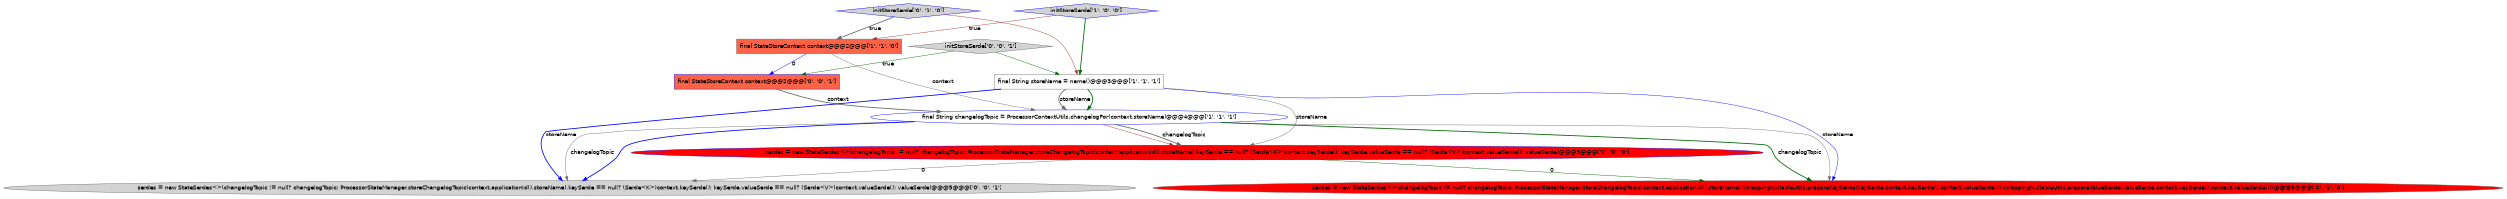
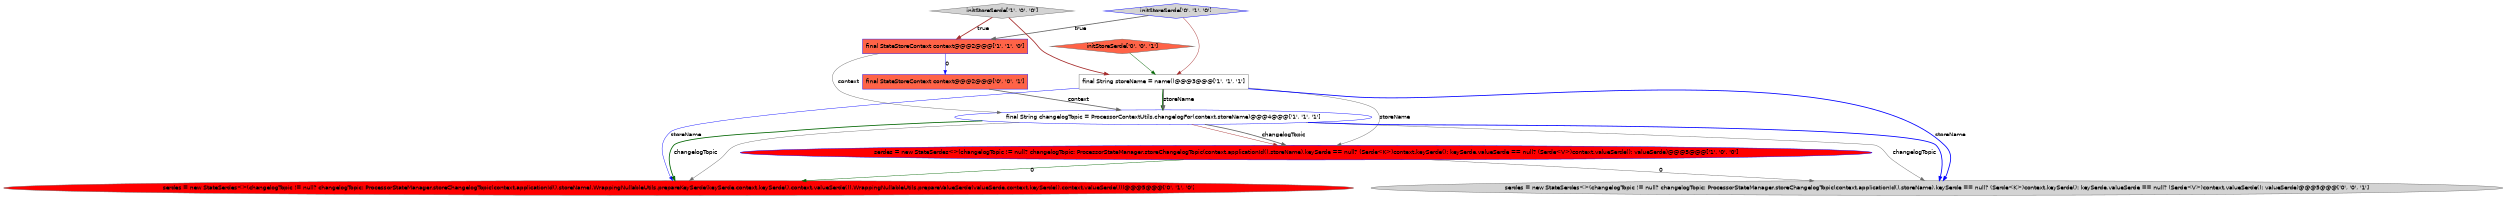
  digraph {
    fontname="DejaVu Sans"
    node [color=blue fillcolor=lightgray fontname="DejaVu Sans" shape=ellipse style=filled]
    edge [color=gray40 fontname="DejaVu Sans" style=solid]
-   n1 [color=gray40 label="initStoreSerde['0', '0', '1']" shape=diamond]
+   n1 [color=gray40 fillcolor=tomato label="initStoreSerde['0', '0', '1']" shape=diamond]
    n2 [fillcolor=tomato label="final StateStoreContext context@@@2@@@['0', '0', '1']" shape=box]
    n3 [color=gray40 fillcolor=white label="final String storeName = name()@@@3@@@['1', '1', '1']" shape=box]
    n4 [fillcolor=white label="final String changelogTopic = ProcessorContextUtils.changelogFor(context,storeName)@@@4@@@['1', '1', '1']"]
    n5 [fillcolor=red label="serdes = new StateSerdes<>(changelogTopic != null? changelogTopic: ProcessorStateManager.storeChangelogTopic(context.applicationId(),storeName),keySerde == null? (Serde<K>)context.keySerde(): keySerde,valueSerde == null? (Serde<V>)context.valueSerde(): valueSerde)@@@5@@@['1', '0', '0']"]
    n6 [color=gray40 fillcolor=red label="serdes = new StateSerdes<>(changelogTopic != null? changelogTopic: ProcessorStateManager.storeChangelogTopic(context.applicationId(),storeName),WrappingNullableUtils.prepareKeySerde(keySerde,context.keySerde(),context.valueSerde()),WrappingNullableUtils.prepareValueSerde(valueSerde,context.keySerde(),context.valueSerde()))@@@5@@@['0', '1', '0']"]
    n7 [color=gray40 label="serdes = new StateSerdes<>(changelogTopic != null? changelogTopic: ProcessorStateManager.storeChangelogTopic(context.applicationId(),storeName),keySerde == null? (Serde<K>)context.keySerde(): keySerde,valueSerde == null? (Serde<V>)context.valueSerde(): valueSerde)@@@5@@@['0', '0', '1']"]
    n8 [label="initStoreSerde['0', '1', '0']" shape=diamond]
-   n9 [color=gray40 fillcolor=tomato label="final StateStoreContext context@@@2@@@['1', '1', '0']" shape=box]
-   n10 [label="initStoreSerde['1', '0', '0']" shape=diamond]
-   n1 -> n2 [color=darkgreen label=true]
+   n9 [fillcolor=tomato label="final StateStoreContext context@@@2@@@['1', '1', '0']" shape=box]
+   n10 [color=gray40 label="initStoreSerde['1', '0', '0']" shape=diamond]
    n1 -> n3 [color=darkgreen]
    n2 -> n4 [label=context style=bold]
    n3 -> n4 [color=darkgreen style=bold]
    n3 -> n4 [label=storeName style=bold]
    n3 -> n5 [label=storeName]
    n3 -> n6 [color=blue label=storeName]
    n3 -> n7 [color=blue label=storeName style=bold]
    n4 -> n5 [color=brown]
    n4 -> n5 [label=changelogTopic style=bold]
    n4 -> n6
    n4 -> n6 [color=darkgreen label=changelogTopic style=bold]
    n4 -> n7 [label=changelogTopic]
    n4 -> n7 [color=blue style=bold]
    n5 -> n6 [color=darkgreen label=0]
    n5 -> n7 [label=0]
    n8 -> n3 [color=brown]
    n8 -> n9 [label=true style=bold]
    n9 -> n2 [color=blue label=0]
    n9 -> n4 [label=context]
-   n10 -> n3 [color=darkgreen style=bold]
-   n10 -> n9 [color=brown label=true]
+   n10 -> n3 [color=brown style=bold]
+   n10 -> n9 [color=brown label=true style=bold]
  }
